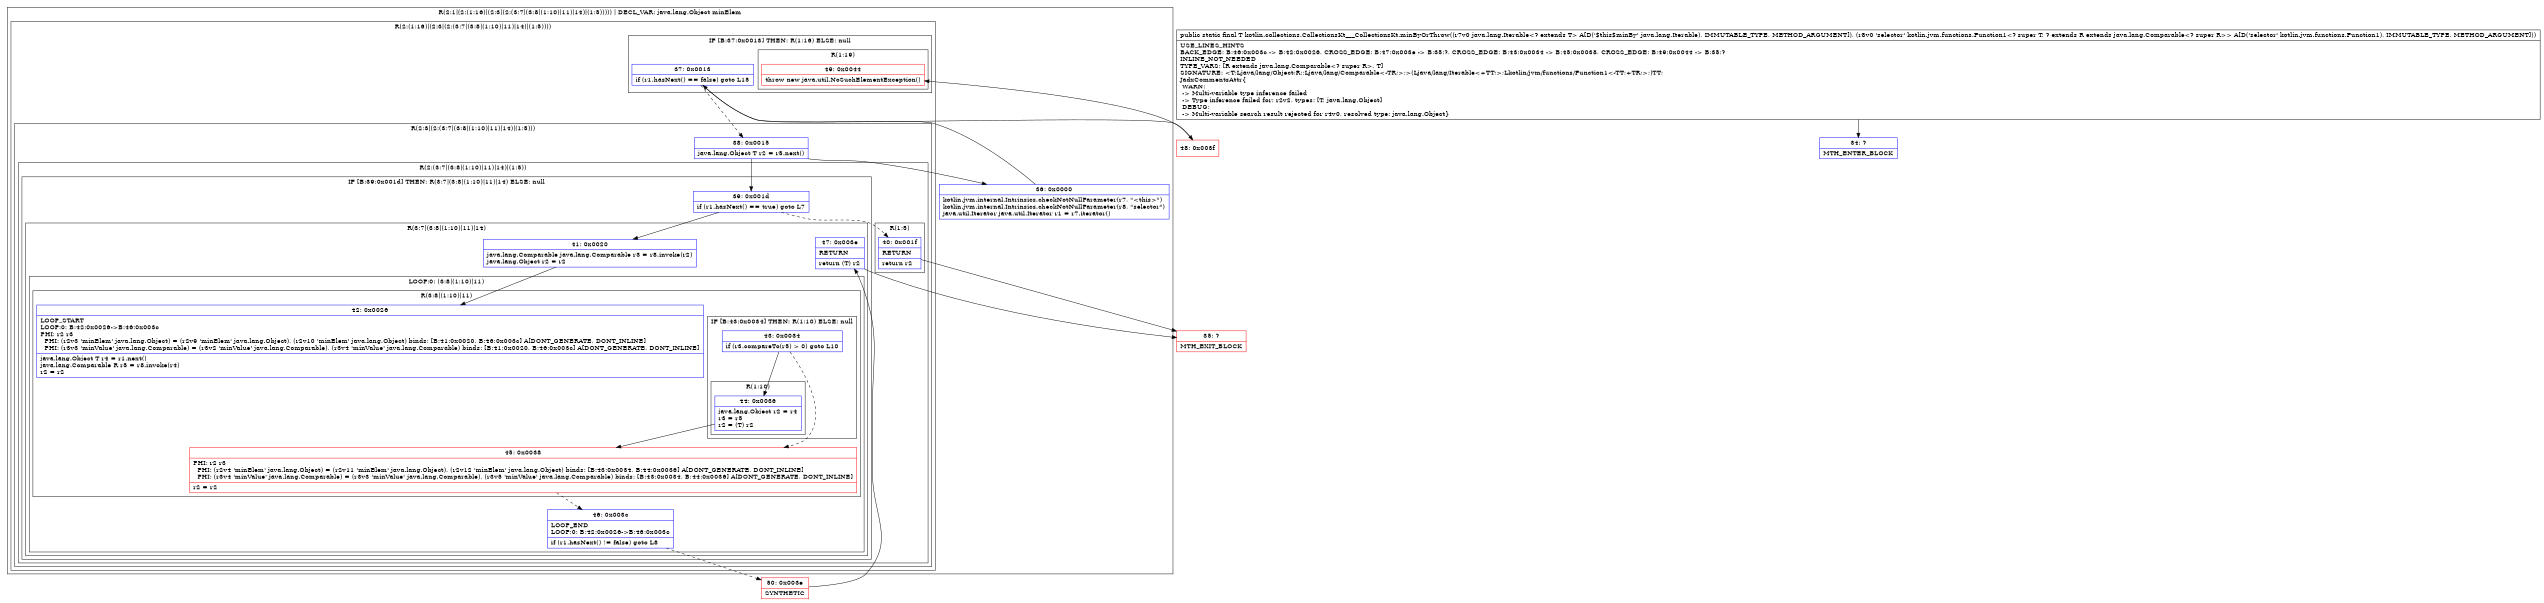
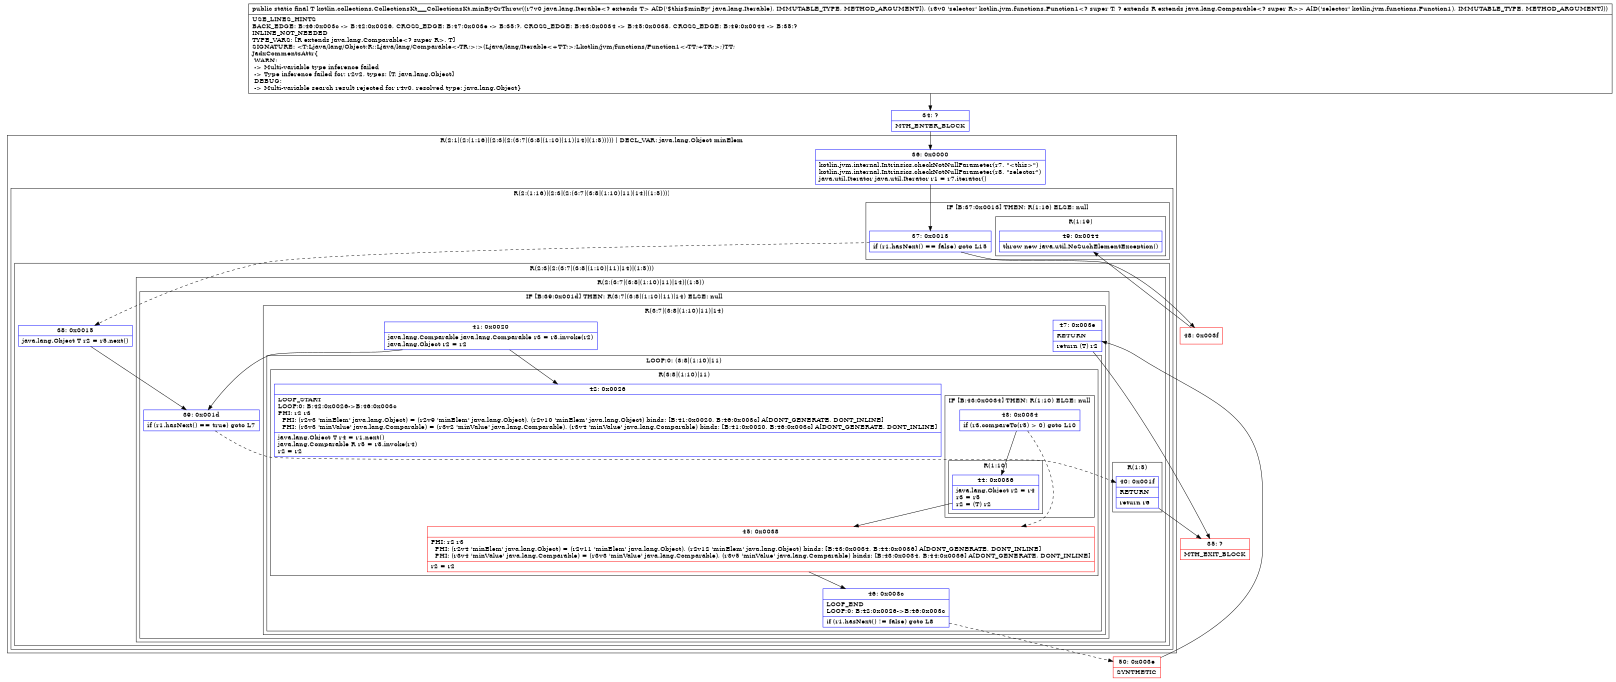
  digraph {
    node [color=blue shape=record]
-   n1 [color=red label="{49\:\ 0x0044|throw new java.util.NoSuchElementException()\l}"]
+   n1 [label="{49\:\ 0x0044|throw new java.util.NoSuchElementException()\l}"]
    n2 [label="{37\:\ 0x0013|if (r1.hasNext() == false) goto L15\l}"]
    n3 [label="{44\:\ 0x0036|java.lang.Object r2 = r4\lr3 = r5\lr2 = (T) r2\l}"]
    n4 [label="{43\:\ 0x0034|if (r3.compareTo(r5) \> 0) goto L10\l}"]
    n5 [label="{42\:\ 0x0026|LOOP_START\lLOOP:0: B:42:0x0026\-\>B:46:0x003c\lPHI: r2 r3 \l  PHI: (r2v3 'minElem' java.lang.Object) = (r2v9 'minElem' java.lang.Object), (r2v10 'minElem' java.lang.Object) binds: [B:41:0x0020, B:46:0x003c] A[DONT_GENERATE, DONT_INLINE]\l  PHI: (r3v3 'minValue' java.lang.Comparable) = (r3v2 'minValue' java.lang.Comparable), (r3v4 'minValue' java.lang.Comparable) binds: [B:41:0x0020, B:46:0x003c] A[DONT_GENERATE, DONT_INLINE]\l|java.lang.Object T r4 = r1.next()\ljava.lang.Comparable R r5 = r8.invoke(r4)\lr2 = r2\l}"]
    n6 [color=red label="{45\:\ 0x0038|PHI: r2 r3 \l  PHI: (r2v4 'minElem' java.lang.Object) = (r2v11 'minElem' java.lang.Object), (r2v12 'minElem' java.lang.Object) binds: [B:43:0x0034, B:44:0x0036] A[DONT_GENERATE, DONT_INLINE]\l  PHI: (r3v4 'minValue' java.lang.Comparable) = (r3v3 'minValue' java.lang.Comparable), (r3v5 'minValue' java.lang.Comparable) binds: [B:43:0x0034, B:44:0x0036] A[DONT_GENERATE, DONT_INLINE]\l|r2 = r2\l}"]
    n7 [label="{46\:\ 0x003c|LOOP_END\lLOOP:0: B:42:0x0026\-\>B:46:0x003c\l|if (r1.hasNext() != false) goto L8\l}"]
    n8 [label="{41\:\ 0x0020|java.lang.Comparable java.lang.Comparable r3 = r8.invoke(r2)\ljava.lang.Object r2 = r2\l}"]
    n9 [label="{47\:\ 0x003e|RETURN\l|return (T) r2\l}"]
    n10 [label="{39\:\ 0x001d|if (r1.hasNext() == true) goto L7\l}"]
-   n11 [label="{40\:\ 0x001f|RETURN\l|return r2\l}"]
+   n11 [label="{40\:\ 0x001f|RETURN\l|return r6\l}"]
    n12 [label="{38\:\ 0x0015|java.lang.Object T r2 = r5.next()\l}"]
    n13 [label="{36\:\ 0x0000|kotlin.jvm.internal.Intrinsics.checkNotNullParameter(r7, \"\<this\>\")\lkotlin.jvm.internal.Intrinsics.checkNotNullParameter(r8, \"selector\")\ljava.util.Iterator java.util.Iterator r1 = r7.iterator()\l}"]
    n14 [color=red label="{48\:\ 0x003f}"]
    n15 [color=red label="{50\:\ 0x003e|SYNTHETIC\l}"]
    n16 [color=red label="{35\:\ ?|MTH_EXIT_BLOCK\l}"]
    n17 [label="{34\:\ ?|MTH_ENTER_BLOCK\l}"]
    n18 [label="{public static final T kotlin.collections.CollectionsKt___CollectionsKt.minByOrThrow((r7v0 java.lang.Iterable\<? extends T\> A[D('$this$minBy' java.lang.Iterable), IMMUTABLE_TYPE, METHOD_ARGUMENT]), (r8v0 'selector' kotlin.jvm.functions.Function1\<? super T, ? extends R extends java.lang.Comparable\<? super R\>\> A[D('selector' kotlin.jvm.functions.Function1), IMMUTABLE_TYPE, METHOD_ARGUMENT]))  | USE_LINES_HINTS\lBACK_EDGE: B:46:0x003c \-\> B:42:0x0026, CROSS_EDGE: B:47:0x003e \-\> B:35:?, CROSS_EDGE: B:43:0x0034 \-\> B:45:0x0038, CROSS_EDGE: B:49:0x0044 \-\> B:35:?\lINLINE_NOT_NEEDED\lTYPE_VARS: [R extends java.lang.Comparable\<? super R\>, T]\lSIGNATURE: \<T:Ljava\/lang\/Object;R::Ljava\/lang\/Comparable\<\-TR;\>;\>(Ljava\/lang\/Iterable\<+TT;\>;Lkotlin\/jvm\/functions\/Function1\<\-TT;+TR;\>;)TT;\lJadxCommentsAttr\{\l WARN: \l \-\> Multi\-variable type inference failed\l \-\> Type inference failed for: r2v2, types: [T, java.lang.Object]\l DEBUG: \l \-\> Multi\-variable search result rejected for r4v0, resolved type: java.lang.Object\}\l}" color=""]
    subgraph cluster_1 {
      label="R(2:1|(2:(1:16)|(2:3|(2:(3:7|(3:8|(1:10)|11)|14)|(1:5))))) | DECL_VAR: java.lang.Object minElem\l"
      n13
      subgraph cluster_2 {
        label="R(2:(1:16)|(2:3|(2:(3:7|(3:8|(1:10)|11)|14)|(1:5))))"
        subgraph cluster_3 {
          label="IF [B:37:0x0013] THEN: R(1:16) ELSE: null"
          n2
          subgraph cluster_4 {
            label="R(1:19)"
            n1
          }
        }
        subgraph cluster_5 {
          label="R(2:3|(2:(3:7|(3:8|(1:10)|11)|14)|(1:5)))"
          n12
          subgraph cluster_6 {
            label="R(2:(3:7|(3:8|(1:10)|11)|14)|(1:5))"
            subgraph cluster_7 {
              label="IF [B:39:0x001d] THEN: R(3:7|(3:8|(1:10)|11)|14) ELSE: null"
              n10
              subgraph cluster_8 {
                label="R(3:7|(3:8|(1:10)|11)|14)"
                n8
                n9
                subgraph cluster_9 {
                  label="LOOP:0: (3:8|(1:10)|11)"
                  n7
                  subgraph cluster_10 {
                    label="R(3:8|(1:10)|11)"
                    n5
                    n6
                    subgraph cluster_11 {
                      label="IF [B:43:0x0034] THEN: R(1:10) ELSE: null"
                      n4
                      subgraph cluster_12 {
                        label="R(1:10)"
                        n3
                      }
                    }
                  }
                }
              }
            }
            subgraph cluster_13 {
              label="R(1:5)"
              n11
            }
          }
        }
      }
    }
    n2 -> n12 [style=dashed]
    n2 -> n14
    n3 -> n6
    n4 -> n3
    n4 -> n6 [style=dashed]
-   n6 -> n7 [style=dashed]
+   n6 -> n7
    n7 -> n15 [style=dashed]
    n8 -> n5
    n9 -> n16
-   n10 -> n8
+   n8 -> n10
    n10 -> n11 [style=dashed]
    n11 -> n16
    n12 -> n10
    n13 -> n2
    n14 -> n1
    n15 -> n9
-   n12 -> n13
+   n17 -> n13
    n18 -> n17
  }
